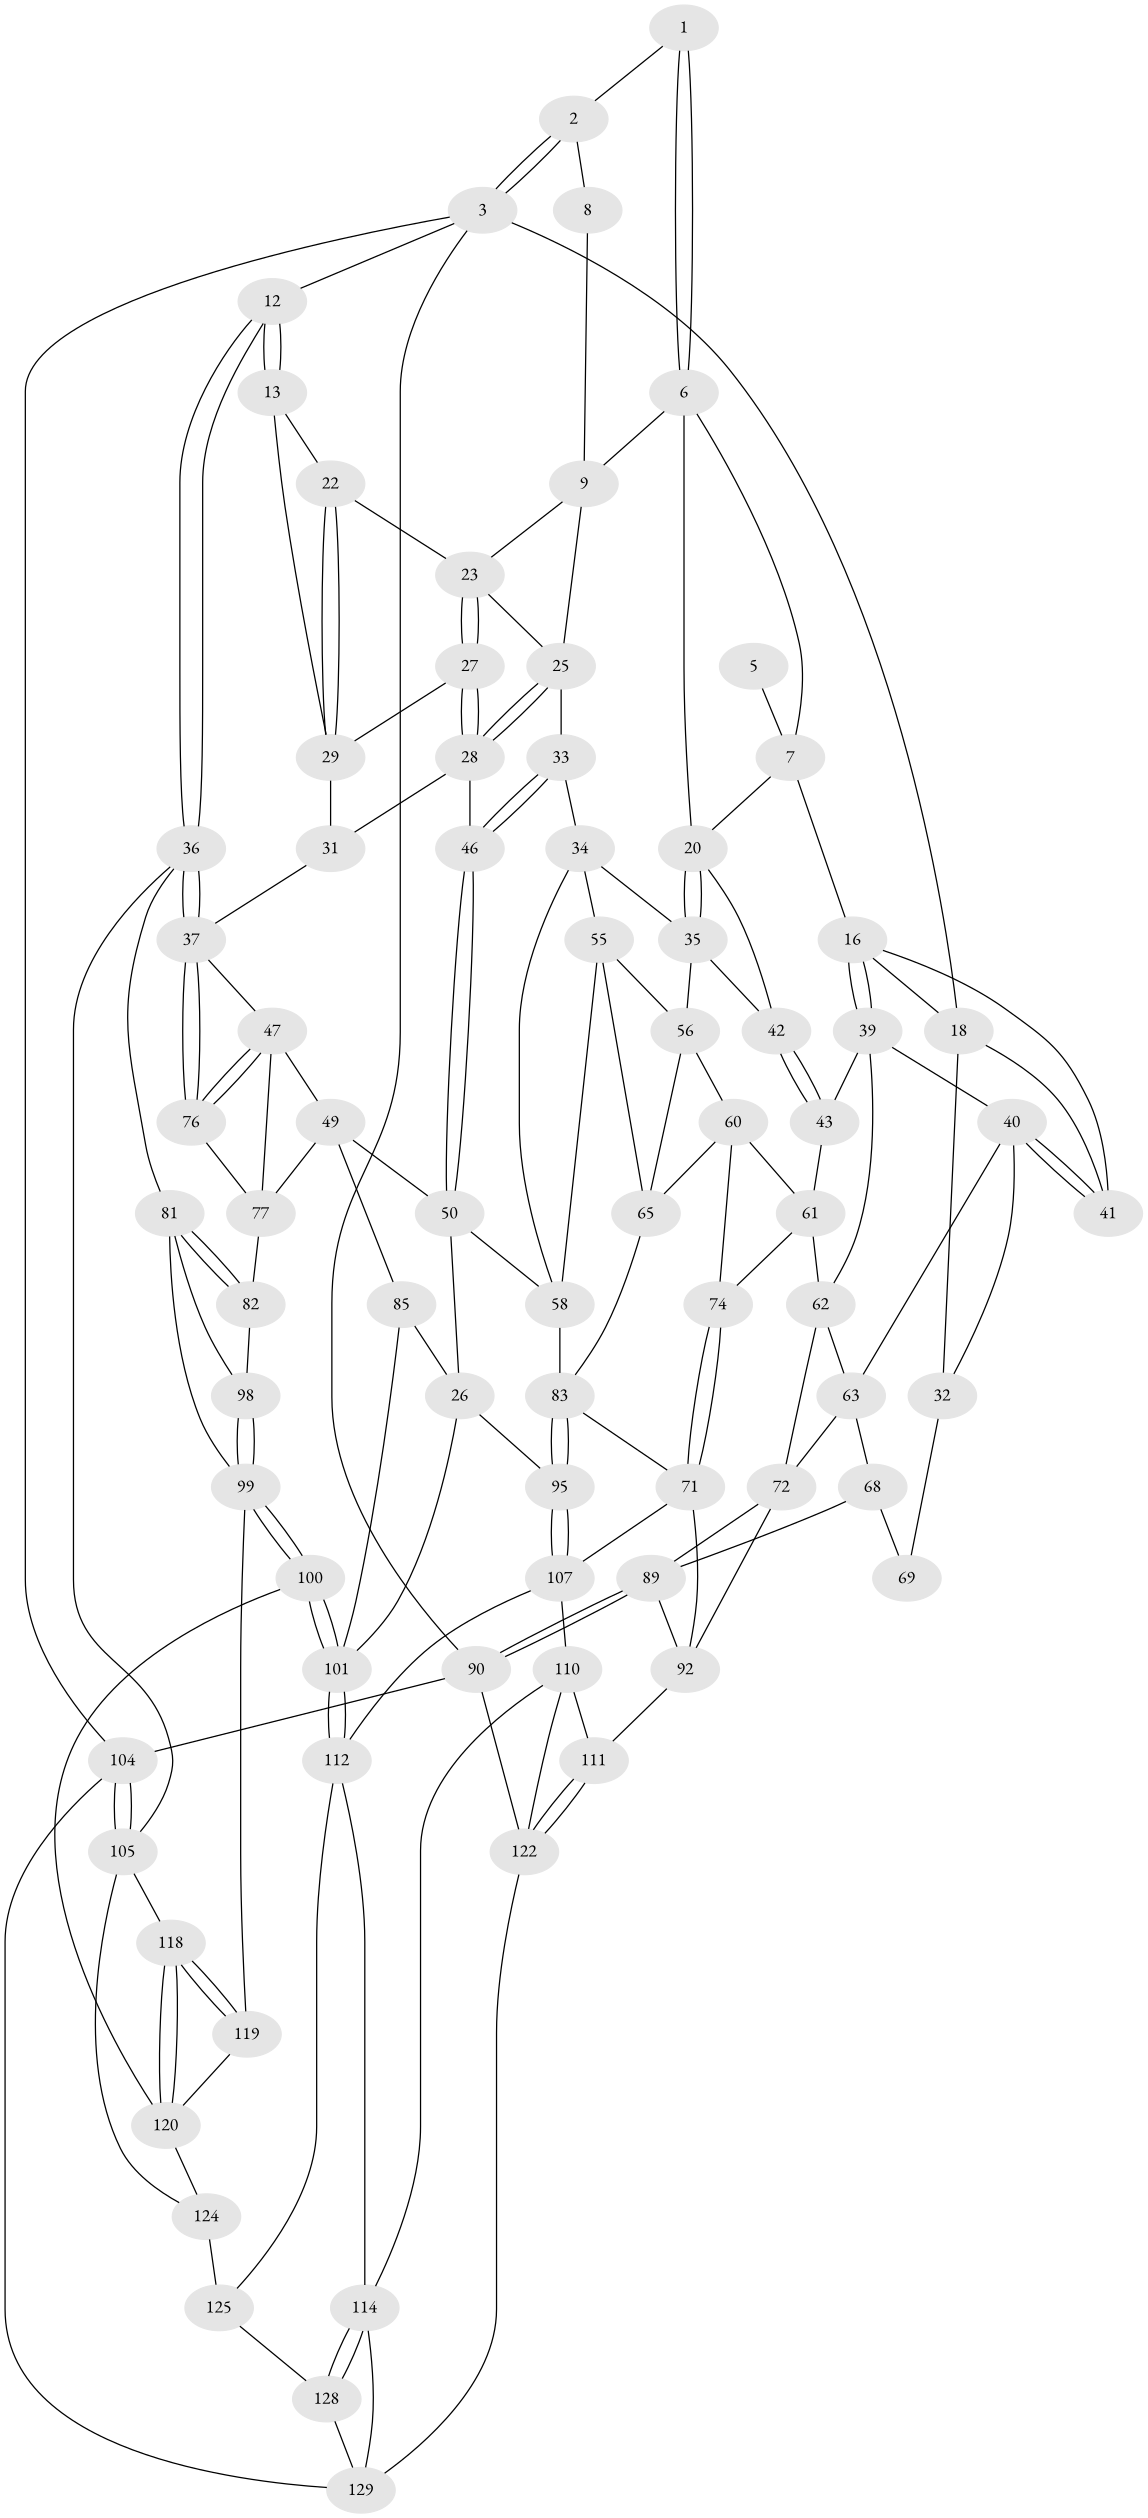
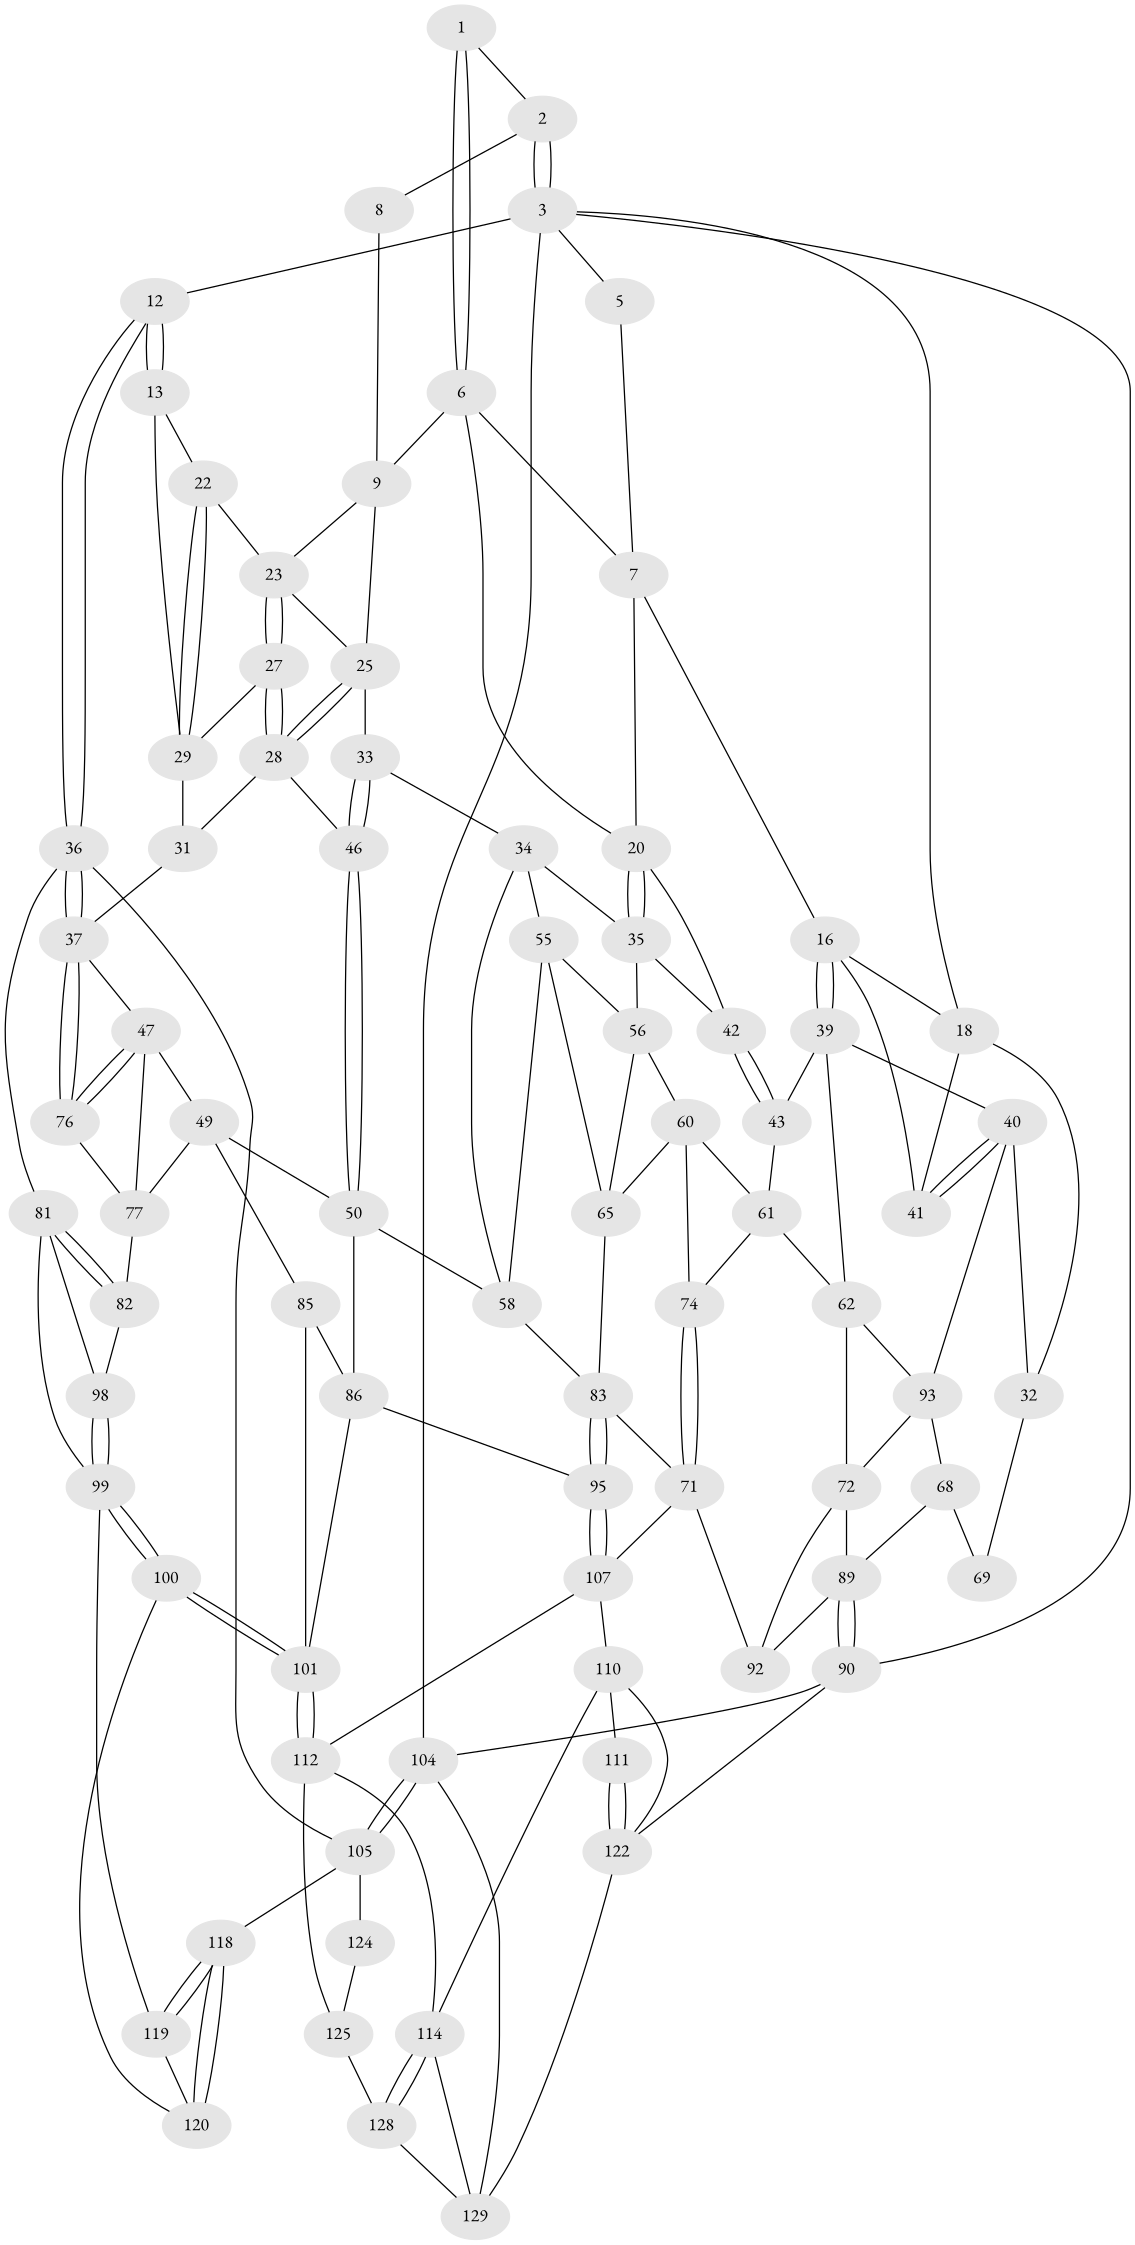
  graph {
    fontname="EB Garamond"
    node [color=gray90 fontname="EB Garamond" style=filled]
    edge [fontname="EB Garamond"]
    1
    2
    6 [super="+11"]
    3 [super="+4"]
    8
    7 [super="+15"]
    9 [super="+10"]
    20 [super="+21"]
    5
    12
    18 [super="+19"]
    90
    104
    13 [super="+14"]
    36 [super="+80"]
    41
    n17 [label=32 super="+53"]
    122 [super="+123"]
    105 [super="+106"]
    129 [super="+130"]
    16 [super="+17"]
    23 [super="+24"]
    25 [super="+26"]
    35 [super="+45"]
    42
    39 [super="+44"]
    22
    29 [super="+30"]
    27
    28 [super="+32"]
    33
    37 [super="+38"]
    81 [super="+103"]
    31
    40 [super="+51"]
    43
    62 [super="+71"]
    69 [super="+87"]
    56 [super="+59"]
    46
    34 [super="+54"]
    50 [super="+57"]
    47 [super="+48"]
    76
    55 [super="+64"]
    58 [super="+66"]
    65 [super="+75"]
    83 [super="+84"]
    60 [super="+73"]
    82
    98
    99 [super="+117"]
    118
    124 [super="+127"]
    49 [super="+79"]
    77 [super="+78"]
-   63 [super="+67"]
+   63 [super="+67" label=93]
    61 [super="+70"]
    72 [super="+93"]
    68 [super="+88"]
    74
-   86 [super="+94" label=26]
+   86 [super="+94"]
    85
    101 [super="+102"]
    95
    n66 [label=71 super="+96"]
    89 [super="+97"]
    92 [super="+109"]
    111
    107 [super="+108"]
    100
    119
    112 [super="+113"]
    110 [super="+116"]
    120 [super="+121"]
    114 [super="+115"]
    125 [super="+126"]
    128
    1 -- 2
    1 -- 6
    1 -- 6
    2 -- 3
    2 -- 3
    2 -- 8
    6 -- 7
    6 -- 9
    6 -- 20
+   3 -- 5
    3 -- 12
    3 -- 18
    3 -- 90
    3 -- 104
    8 -- 9
    7 -- 20
    7 -- 16
    9 -- 23
    9 -- 25
    20 -- 35
    20 -- 35
    20 -- 42
    5 -- 7
    12 -- 13
    12 -- 13
    12 -- 36
    12 -- 36
    18 -- 41
    18 -- n17
    90 -- 104
    90 -- 122
    104 -- 105
    104 -- 105
    104 -- 129
    13 -- 22
    13 -- 29
    36 -- 105
    36 -- 37
    36 -- 37
    36 -- 81
    n17 -- 69 [weight=2]
    122 -- 129
    105 -- 118
    105 -- 124
    16 -- 18
    16 -- 41
    16 -- 39
    16 -- 39
    23 -- 25
    23 -- 27
    23 -- 27
    25 -- 28
    25 -- 28
    25 -- 33
    35 -- 42
    35 -- 56
    42 -- 43
    42 -- 43
    39 -- 40
    39 -- 43
    39 -- 62
    22 -- 23
    22 -- 29
    22 -- 29
    29 -- 31
    27 -- 29
    27 -- 28
    27 -- 28
    28 -- 31
    28 -- 46
    33 -- 46
    33 -- 46
    33 -- 34
    37 -- 47
    37 -- 76
    37 -- 76
    81 -- 82
    81 -- 82
    81 -- 98
    81 -- 99
    31 -- 37
    40 -- 41
    40 -- 41
    40 -- n17
    40 -- 63
    43 -- 61
    62 -- 63
    62 -- 72
    56 -- 65
    56 -- 60
    46 -- 50
    46 -- 50
    34 -- 35
    34 -- 55
    34 -- 58
    50 -- 58
    50 -- 86
    47 -- 76
    47 -- 76
    47 -- 49
    47 -- 77
    76 -- 77
    55 -- 56
    55 -- 58
    55 -- 65
    58 -- 83
    65 -- 83
    83 -- 95
    83 -- 95
    83 -- n66
    60 -- 65
    60 -- 61
    60 -- 74
    82 -- 98
    98 -- 99
    98 -- 99
    99 -- 100
    99 -- 100
    99 -- 119
    118 -- 119
    118 -- 119
    118 -- 120
    118 -- 120
    124 -- 125 [weight=2]
    49 -- 50
    49 -- 77
    49 -- 85
    77 -- 82
    63 -- 72
    63 -- 68
    61 -- 62
    61 -- 74
    72 -- 89
    72 -- 92
    68 -- 69 [weight=2]
    68 -- 89
    74 -- n66
    74 -- n66
    86 -- 101
    86 -- 95
    85 -- 86
    85 -- 101
    101 -- 112
    101 -- 112
    95 -- 107
    95 -- 107
    n66 -- 92
    n66 -- 107
    89 -- 90
    89 -- 90
    89 -- 92
-   92 -- 111
    111 -- 122
    111 -- 122
    107 -- 112
    107 -- 110
    100 -- 101
    100 -- 101
    100 -- 120
    119 -- 120
    112 -- 114
    112 -- 125
    110 -- 122
    110 -- 111
    110 -- 114
-   120 -- 124
    114 -- 129
    114 -- 128
    114 -- 128
    125 -- 128
    128 -- 129
  }
